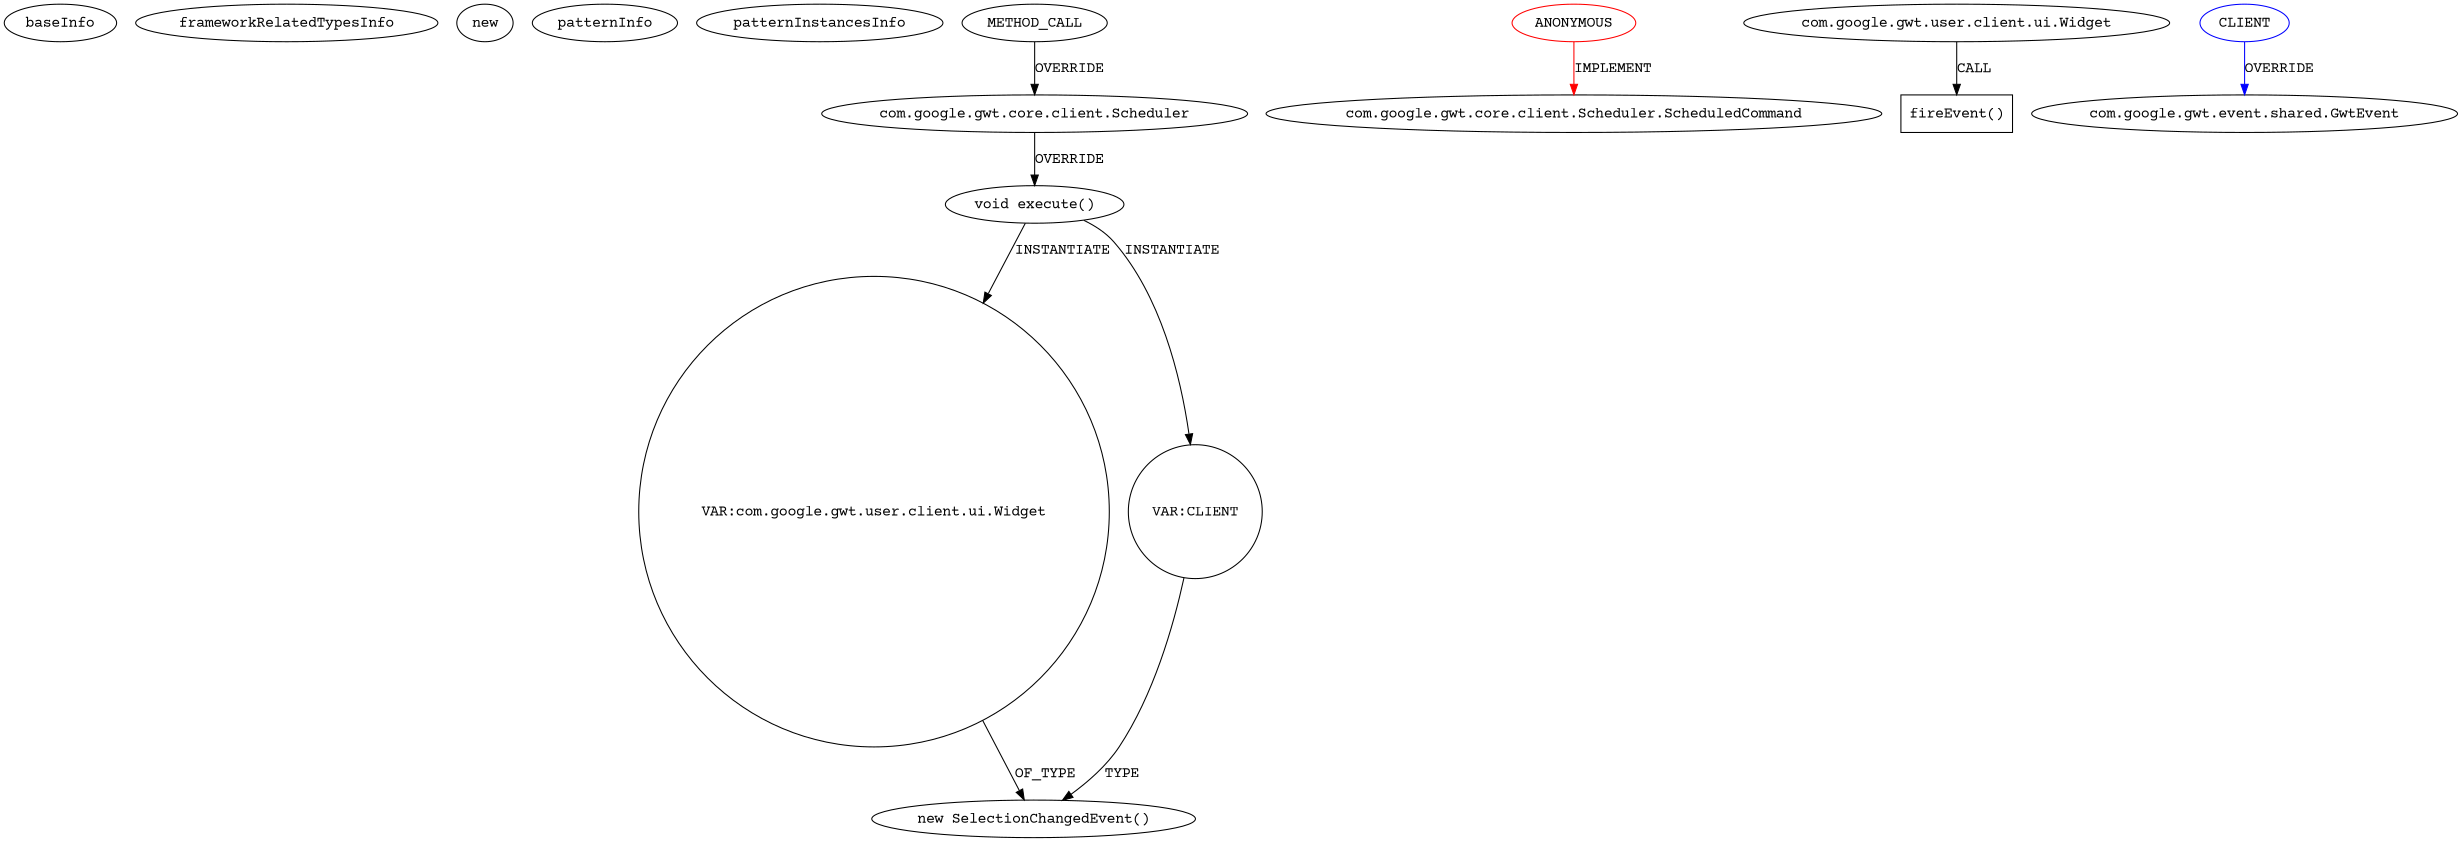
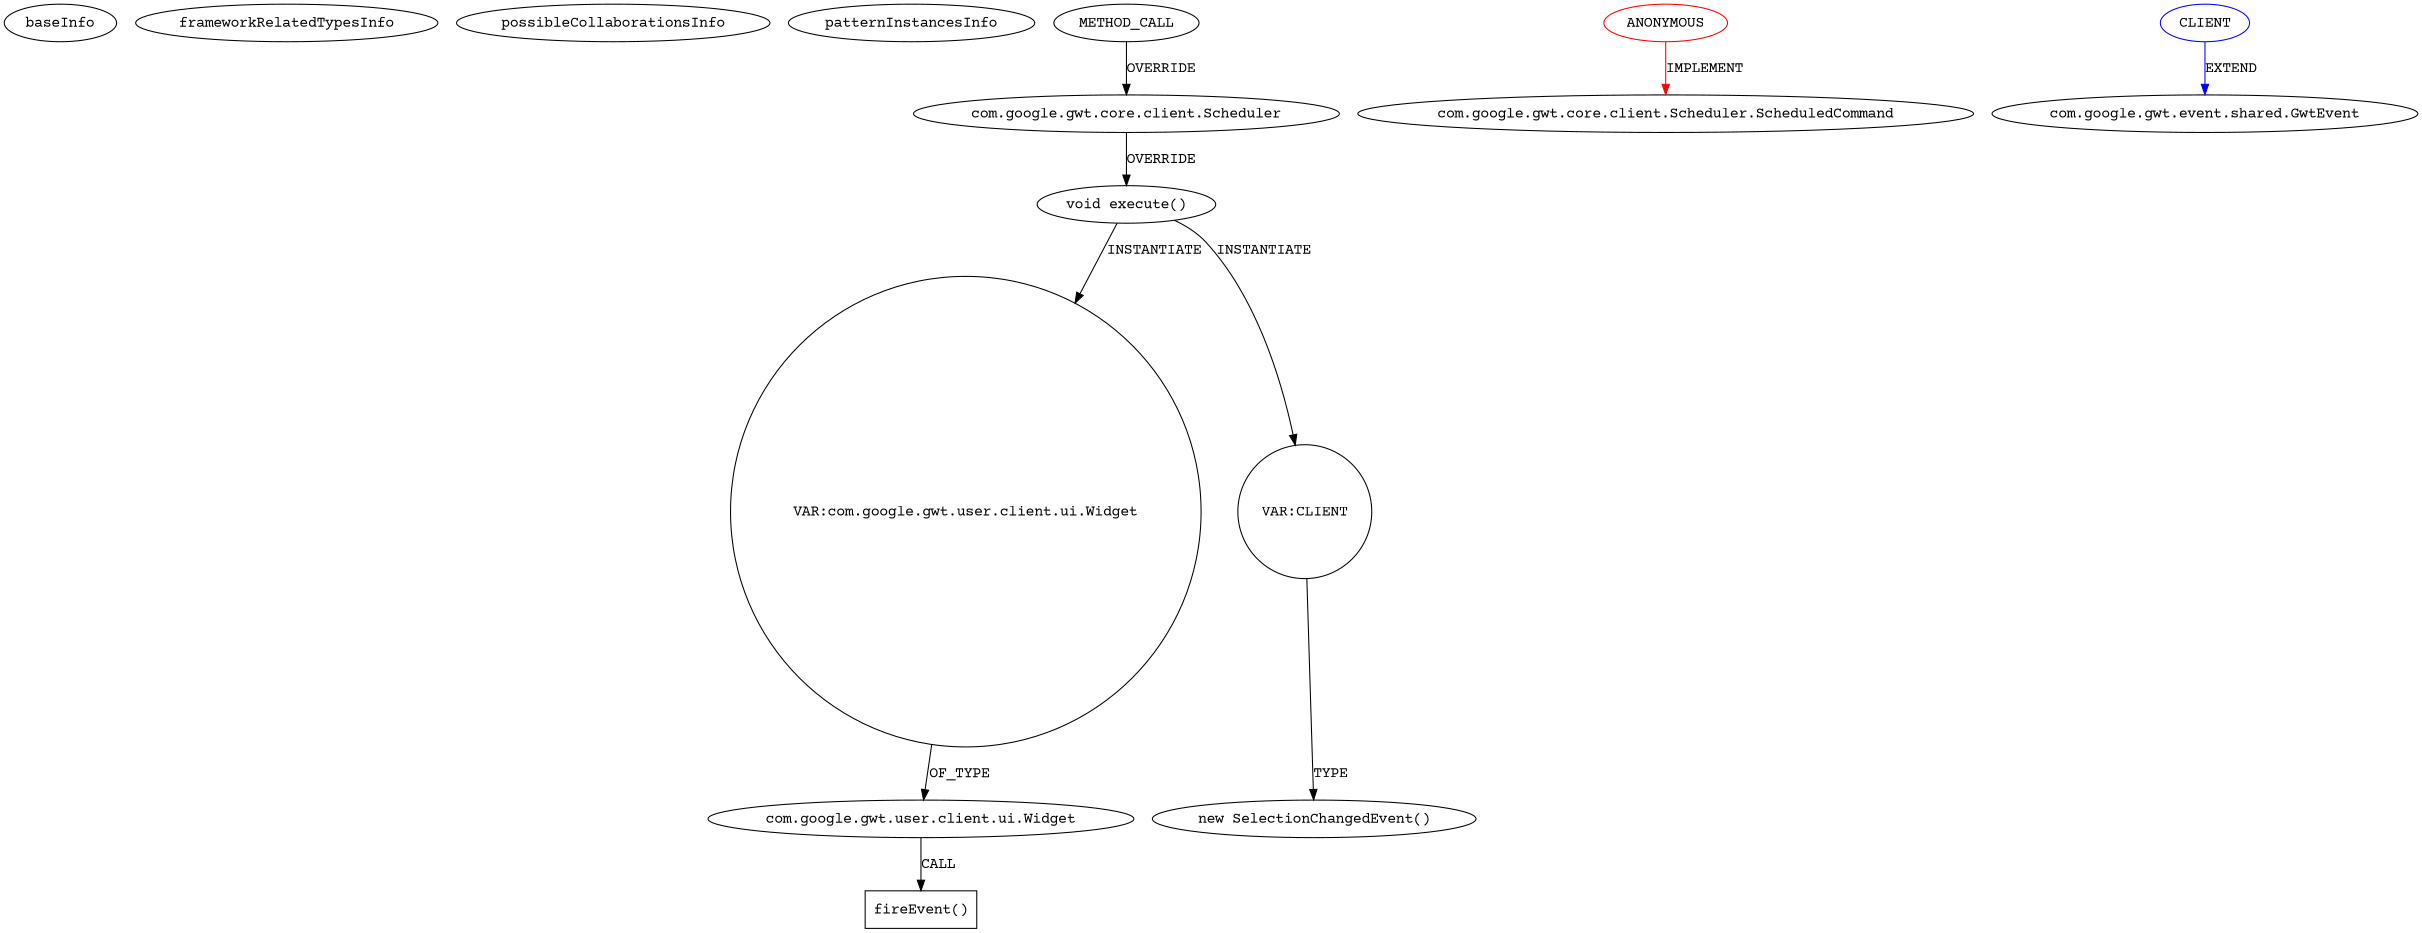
  digraph {
    fontname="Courier Prime"
    node [fontname="Courier Prime" isFrameworkType=false]
    edge [fontname="Courier Prime"]
    baseInfo [category=pattern graphId=258 isAnonymous=true possibleRelation=true isFrameworkType=""]
    frameworkRelatedTypesInfo [0="com.google.gwt.core.client.Scheduler.ScheduledCommand" isFrameworkType=""]
-   possibleCollaborationsInfo [0="258~INSTANTIATION-OVERRIDING_METHOD_DECLARATION-~com.google.gwt.core.client.Scheduler.ScheduledCommand ~com.google.gwt.event.shared.GwtEvent ~true~false" label=new isFrameworkType=""]
-   patternInfo [frequency=2.0 patternRootClient=0 isFrameworkType=""]
+   possibleCollaborationsInfo [0="258~INSTANTIATION-OVERRIDING_METHOD_DECLARATION-~com.google.gwt.core.client.Scheduler.ScheduledCommand ~com.google.gwt.event.shared.GwtEvent ~true~false" isFrameworkType=""]
    patternInstancesInfo [0="nextinterfaces-next~/nextinterfaces-next/next-master/src/next/i/view/widgets/XRadioButtonGroup.java~void onClick(com.google.gwt.event.dom.client.ClickEvent)~4213" 1="nextinterfaces-next~/nextinterfaces-next/next-master/src/next/i/view/widgets/XCheckboxGroup.java~void onClick(com.google.gwt.event.dom.client.ClickEvent)~4205" isFrameworkType=""]
    n6 [label="com.google.gwt.core.client.Scheduler" vertexType=FRAMEWORK_CLASS_TYPE]
    n7 [label="void execute()" shape=ellipse vertexType=OVERRIDING_METHOD_DECLARATION]
    n8 [label=METHOD_CALL vertexType=OUTSIDE_CALL]
    n9 [color=red label=ANONYMOUS vertexType=ROOT_ANONYMOUS_DECLARATION]
    n10 [label="com.google.gwt.core.client.Scheduler.ScheduledCommand" vertexType=FRAMEWORK_INTERFACE_TYPE]
    n11 [label="VAR:com.google.gwt.user.client.ui.Widget" shape=circle vertexType=VARIABLE_EXPRESION]
    n12 [label="VAR:CLIENT" shape=circle vertexType=VARIABLE_EXPRESION]
    n13 [label="com.google.gwt.user.client.ui.Widget" vertexType=FRAMEWORK_CLASS_TYPE]
    n14 [label="new SelectionChangedEvent()" vertexType=CONSTRUCTOR_CALL]
    n15 [label="fireEvent()" shape=box vertexType=INSIDE_CALL]
    n16 [color=blue label=CLIENT vertexType=REFERENCE_CLIENT_CLASS_DECLARATION]
    n17 [label="com.google.gwt.event.shared.GwtEvent" vertexType=FRAMEWORK_CLASS_TYPE]
    n6 -> n7 [label=OVERRIDE]
    n7 -> n11 [label=INSTANTIATE]
    n7 -> n12 [label=INSTANTIATE]
    n8 -> n6 [label=OVERRIDE]
    n9 -> n10 [color=red label=IMPLEMENT]
-   n11 -> n14 [label=OF_TYPE]
+   n11 -> n13 [label=OF_TYPE]
    n12 -> n14 [label=TYPE]
    n13 -> n15 [label=CALL]
-   n16 -> n17 [color=blue label=OVERRIDE]
+   n16 -> n17 [color=blue label=EXTEND]
  }
